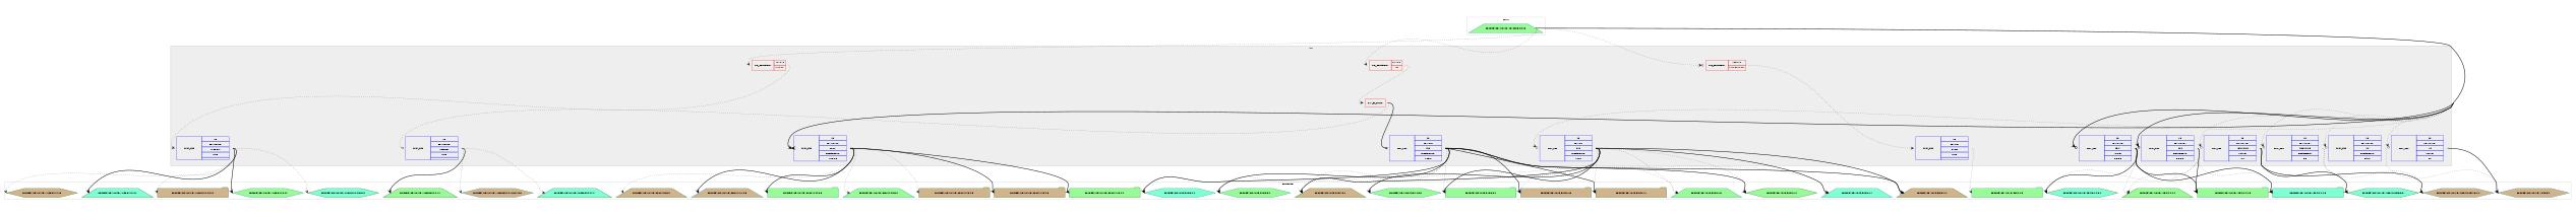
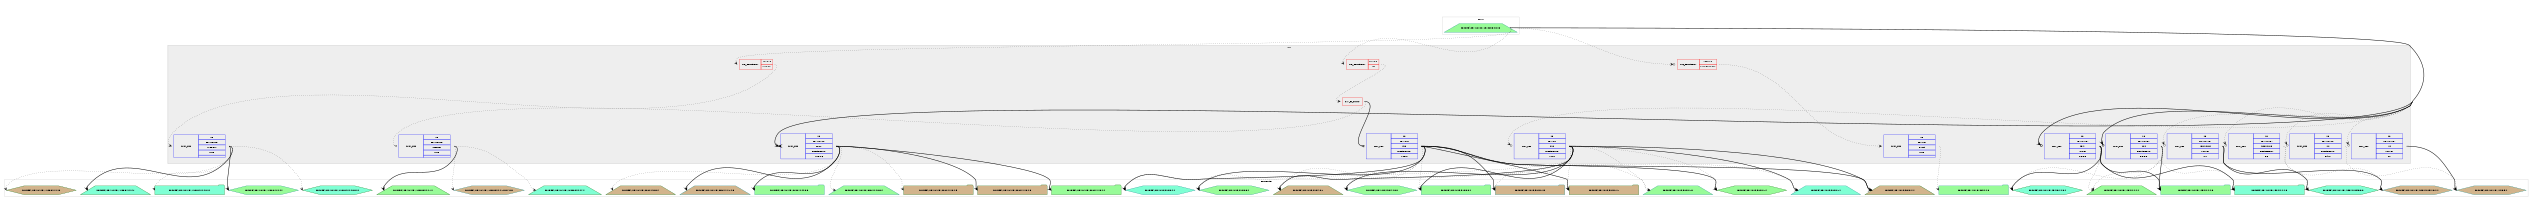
  digraph {
    compound=true
    concentrate=true
    fontname=Lato
    fontsize=10
    newrank=true
    rankdir=TB
    ranksep=1.5
    node [color=darkgreen fontname=Lato fontsize=10 shape=none style=filled]
    edge [arrowhead=vee fontname=Lato headport=w style=dotted tailport=e weight=100]
    n1 [color=teal fillcolor=palegreen label="portage://dev-haskell/hexpat-0.20.13" shape=trapezium width=4]
    n2 [color=blue label=<<TABLE BORDER="0" CELLBORDER="1" CELLSPACING="0" CELLPADDING="4" WIDTH="220"><TR><TD ROWSPAN="6" CELLPADDING="30">pack_dep</TD></TR><TR><TD WIDTH="110">no</TD></TR><TR><TD>dev-haskell</TD></TR><TR><TD>haddock</TD></TR><TR><TD>none</TD></TR><TR><TD></TD></TR></TABLE>> style=""]
    n3 [color=blue label=<<TABLE BORDER="0" CELLBORDER="1" CELLSPACING="0" CELLPADDING="4" WIDTH="220"><TR><TD ROWSPAN="6" CELLPADDING="30">pack_dep</TD></TR><TR><TD WIDTH="110">no</TD></TR><TR><TD>dev-lang</TD></TR><TR><TD>ghc</TD></TR><TR><TD>greaterequal</TD></TR><TR><TD>7.10.2</TD></TR></TABLE>> style=""]
    n4 [color=red label=<<TABLE BORDER="0" CELLBORDER="1" CELLSPACING="0" CELLPADDING="4"><TR><TD CELLPADDING="10">any_of_group</TD></TR></TABLE>> style=""]
    n5 [color=red label=<<TABLE BORDER="0" CELLBORDER="1" CELLSPACING="0" CELLPADDING="4"><TR><TD ROWSPAN="3" CELLPADDING="10">use_conditional</TD></TR><TR><TD>positive</TD></TR><TR><TD>doc</TD></TR></TABLE>> style=""]
    n6 [color=blue label=<<TABLE BORDER="0" CELLBORDER="1" CELLSPACING="0" CELLPADDING="4" WIDTH="220"><TR><TD ROWSPAN="6" CELLPADDING="30">pack_dep</TD></TR><TR><TD WIDTH="110">no</TD></TR><TR><TD>dev-haskell</TD></TR><TR><TD>hscolour</TD></TR><TR><TD>none</TD></TR><TR><TD></TD></TR></TABLE>> style=""]
    n7 [color=red label=<<TABLE BORDER="0" CELLBORDER="1" CELLSPACING="0" CELLPADDING="4"><TR><TD ROWSPAN="3" CELLPADDING="10">use_conditional</TD></TR><TR><TD>positive</TD></TR><TR><TD>hscolour</TD></TR></TABLE>> style=""]
    n8 [color=blue label=<<TABLE BORDER="0" CELLBORDER="1" CELLSPACING="0" CELLPADDING="4" WIDTH="220"><TR><TD ROWSPAN="6" CELLPADDING="30">pack_dep</TD></TR><TR><TD WIDTH="110">no</TD></TR><TR><TD>dev-haskell</TD></TR><TR><TD>cabal</TD></TR><TR><TD>greaterequal</TD></TR><TR><TD>1.18.1.3</TD></TR></TABLE>> style=""]
    n9 [color=blue label=<<TABLE BORDER="0" CELLBORDER="1" CELLSPACING="0" CELLPADDING="4" WIDTH="220"><TR><TD ROWSPAN="6" CELLPADDING="30">pack_dep</TD></TR><TR><TD WIDTH="110">no</TD></TR><TR><TD>dev-libs</TD></TR><TR><TD>expat</TD></TR><TR><TD>none</TD></TR><TR><TD></TD></TR></TABLE>> style=""]
    n10 [color=red label=<<TABLE BORDER="0" CELLBORDER="1" CELLSPACING="0" CELLPADDING="4"><TR><TD ROWSPAN="3" CELLPADDING="10">use_conditional</TD></TR><TR><TD>negative</TD></TR><TR><TD>bundled-expat</TD></TR></TABLE>> style=""]
    n11 [color=blue label=<<TABLE BORDER="0" CELLBORDER="1" CELLSPACING="0" CELLPADDING="4" WIDTH="220"><TR><TD ROWSPAN="6" CELLPADDING="30">pack_dep</TD></TR><TR><TD WIDTH="110">no</TD></TR><TR><TD>dev-haskell</TD></TR><TR><TD>list</TD></TR><TR><TD>greaterequal</TD></TR><TR><TD>0.4.2</TD></TR></TABLE>> style=""]
    n12 [color=blue label=<<TABLE BORDER="0" CELLBORDER="1" CELLSPACING="0" CELLPADDING="4" WIDTH="220"><TR><TD ROWSPAN="6" CELLPADDING="30">pack_dep</TD></TR><TR><TD WIDTH="110">no</TD></TR><TR><TD>dev-haskell</TD></TR><TR><TD>list</TD></TR><TR><TD>smaller</TD></TR><TR><TD>0.7</TD></TR></TABLE>> style=""]
    n13 [color=blue label=<<TABLE BORDER="0" CELLBORDER="1" CELLSPACING="0" CELLPADDING="4" WIDTH="220"><TR><TD ROWSPAN="6" CELLPADDING="30">pack_dep</TD></TR><TR><TD WIDTH="110">no</TD></TR><TR><TD>dev-haskell</TD></TR><TR><TD>text</TD></TR><TR><TD>greaterequal</TD></TR><TR><TD>0.5.0.0</TD></TR></TABLE>> style=""]
    n14 [color=blue label=<<TABLE BORDER="0" CELLBORDER="1" CELLSPACING="0" CELLPADDING="4" WIDTH="220"><TR><TD ROWSPAN="6" CELLPADDING="30">pack_dep</TD></TR><TR><TD WIDTH="110">no</TD></TR><TR><TD>dev-haskell</TD></TR><TR><TD>text</TD></TR><TR><TD>smaller</TD></TR><TR><TD>1.3.0.0</TD></TR></TABLE>> style=""]
    n15 [color=blue label=<<TABLE BORDER="0" CELLBORDER="1" CELLSPACING="0" CELLPADDING="4" WIDTH="220"><TR><TD ROWSPAN="6" CELLPADDING="30">pack_dep</TD></TR><TR><TD WIDTH="110">no</TD></TR><TR><TD>dev-haskell</TD></TR><TR><TD>utf8-string</TD></TR><TR><TD>greaterequal</TD></TR><TR><TD>0.3</TD></TR></TABLE>> style=""]
    n16 [color=blue label=<<TABLE BORDER="0" CELLBORDER="1" CELLSPACING="0" CELLPADDING="4" WIDTH="220"><TR><TD ROWSPAN="6" CELLPADDING="30">pack_dep</TD></TR><TR><TD WIDTH="110">no</TD></TR><TR><TD>dev-haskell</TD></TR><TR><TD>utf8-string</TD></TR><TR><TD>smaller</TD></TR><TR><TD>1.1</TD></TR></TABLE>> style=""]
    n17 [color=blue label=<<TABLE BORDER="0" CELLBORDER="1" CELLSPACING="0" CELLPADDING="4" WIDTH="220"><TR><TD ROWSPAN="6" CELLPADDING="30">pack_dep</TD></TR><TR><TD WIDTH="110">no</TD></TR><TR><TD>dev-lang</TD></TR><TR><TD>ghc</TD></TR><TR><TD>greaterequal</TD></TR><TR><TD>7.8.2</TD></TR></TABLE>> style=""]
    n18 [color=teal fillcolor=tan label="portage://dev-haskell/haddock-2.14.3.0.7.8.3" shape=hexagon width=4]
    n19 [fillcolor=palegreen label="portage://dev-haskell/haddock-2.16.1" shape=trapezium width=4]
    n20 [fillcolor=aquamarine label="portage://dev-haskell/haddock-2.17.2" shape=trapezium width=4]
    n21 [color=teal fillcolor=palegreen label="portage://dev-lang/ghc-7.10.3" shape=hexagon width=4]
    n22 [fillcolor=tan label="portage://dev-lang/ghc-7.8.4" shape=trapezium width=4]
    n23 [color=teal fillcolor=palegreen label="portage://dev-lang/ghc-8.0.2" shape=hexagon width=4]
    n24 [color=teal fillcolor=aquamarine label="portage://dev-lang/ghc-8.2.1" shape=hexagon width=4]
    n25 [fillcolor=tan label="portage://dev-lang/ghc-8.2.2" shape=trapezium width=4]
    n26 [color=teal fillcolor=aquamarine label="portage://dev-lang/ghc-8.4.1" shape=trapezium width=4]
    n27 [fillcolor=palegreen label="portage://dev-lang/ghc-8.4.2" shape=hexagon width=4]
    n28 [color=teal fillcolor=palegreen label="portage://dev-lang/ghc-8.4.3" shape=trapezium width=4]
    n29 [fillcolor=tan label="portage://dev-lang/ghc-8.6.4" shape=folder width=4]
    n30 [color=teal fillcolor=tan label="portage://dev-lang/ghc-8.6.5" shape=folder width=4]
    n31 [color=teal fillcolor=palegreen label="portage://dev-lang/ghc-8.8.1" shape=folder width=4]
    n32 [fillcolor=tan label="portage://dev-haskell/hscolour-1.19" shape=hexagon width=4]
    n33 [fillcolor=aquamarine label="portage://dev-haskell/hscolour-1.20.3-r1" shape=hexagon width=4]
    n34 [color=teal fillcolor=palegreen label="portage://dev-haskell/hscolour-1.22" shape=hexagon width=4]
-   n35 [fillcolor=tan label="portage://dev-haskell/hscolour-1.23-r1" shape=folder width=4]
+   n35 [fillcolor=aquamarine label="portage://dev-haskell/hscolour-1.23-r1" shape=folder width=4]
    n36 [fillcolor=aquamarine label="portage://dev-haskell/hscolour-1.24" shape=trapezium width=4]
    n37 [fillcolor=palegreen label="portage://dev-haskell/cabal-1.18.1.2" shape=folder width=4]
    n38 [fillcolor=tan label="portage://dev-haskell/cabal-1.18.1.3" shape=folder width=4]
    n39 [fillcolor=tan label="portage://dev-haskell/cabal-1.18.1.5" shape=folder width=4]
    n40 [color=teal fillcolor=palegreen label="portage://dev-haskell/cabal-1.20.0.2" shape=trapezium width=4]
    n41 [color=teal fillcolor=palegreen label="portage://dev-haskell/cabal-1.22.8.0" shape=folder width=4]
    n42 [color=teal fillcolor=tan label="portage://dev-haskell/cabal-1.24.2.0" shape=trapezium width=4]
    n43 [fillcolor=tan label="portage://dev-haskell/cabal-2.0.0.2" shape=trapezium width=4]
    n44 [color=teal fillcolor=palegreen label="portage://dev-libs/expat-2.2.8" shape=folder width=4]
    n45 [color=teal fillcolor=tan label="portage://dev-haskell/list-0.5.2" shape=hexagon width=4]
    n46 [fillcolor=aquamarine label="portage://dev-haskell/text-0.11.3.1" shape=hexagon width=4]
    n47 [fillcolor=aquamarine label="portage://dev-haskell/text-1.1.1.3" shape=folder width=4]
    n48 [color=teal fillcolor=palegreen label="portage://dev-haskell/text-1.2.2.0" shape=folder width=4]
    n49 [fillcolor=palegreen label="portage://dev-haskell/text-1.2.2.1" shape=trapezium width=4]
    n50 [fillcolor=aquamarine label="portage://dev-haskell/utf8-string-0.3.8" shape=hexagon width=4]
    n51 [color=teal fillcolor=tan label="portage://dev-haskell/utf8-string-1.0.1.1" shape=hexagon width=4]
    subgraph cluster_1 {
      color=gray
      label=<<i>dependencies</i>>
      subgraph cluster_2 {
        color=gray
        fillcolor="#eeeeee"
        label=<<i>compile</i>>
        style=filled
        subgraph sub_3 {
          color=gray
          fillcolor="#eeeeee"
          label=<<i>compile</i>>
          style=filled
          n5
          subgraph sub_4 {
            color=gray
            fillcolor="#eeeeee"
            label=<<i>compile</i>>
            style=filled
            n4
            subgraph sub_5 {
              color=gray
              fillcolor="#eeeeee"
              label=<<i>compile</i>>
              style=filled
              n2
            }
            subgraph sub_6 {
              color=gray
              fillcolor="#eeeeee"
              label=<<i>compile</i>>
              style=filled
              n3
            }
          }
        }
        subgraph sub_7 {
          color=gray
          fillcolor="#eeeeee"
          label=<<i>compile</i>>
          style=filled
          n7
          subgraph sub_8 {
            color=gray
            fillcolor="#eeeeee"
            label=<<i>compile</i>>
            style=filled
            n6
          }
        }
        subgraph sub_9 {
          color=gray
          fillcolor="#eeeeee"
          label=<<i>compile</i>>
          style=filled
          n8
        }
      }
      subgraph cluster_10 {
        color=gray
        fillcolor="#eeeeee"
        label=<<i>compile and run</i>>
        style=filled
        subgraph sub_11 {
          color=gray
          fillcolor="#eeeeee"
          label=<<i>compile and run</i>>
          style=filled
          n10
          subgraph sub_12 {
            color=gray
            fillcolor="#eeeeee"
            label=<<i>compile and run</i>>
            style=filled
            n9
          }
        }
        subgraph sub_13 {
          color=gray
          fillcolor="#eeeeee"
          label=<<i>compile and run</i>>
          style=filled
          n11
        }
        subgraph sub_14 {
          color=gray
          fillcolor="#eeeeee"
          label=<<i>compile and run</i>>
          style=filled
          n12
        }
        subgraph sub_15 {
          color=gray
          fillcolor="#eeeeee"
          label=<<i>compile and run</i>>
          style=filled
          n13
        }
        subgraph sub_16 {
          color=gray
          fillcolor="#eeeeee"
          label=<<i>compile and run</i>>
          style=filled
          n14
        }
        subgraph sub_17 {
          color=gray
          fillcolor="#eeeeee"
          label=<<i>compile and run</i>>
          style=filled
          n15
        }
        subgraph sub_18 {
          color=gray
          fillcolor="#eeeeee"
          label=<<i>compile and run</i>>
          style=filled
          n16
        }
        subgraph sub_19 {
          color=gray
          fillcolor="#eeeeee"
          label=<<i>compile and run</i>>
          style=filled
          n17
        }
      }
      subgraph cluster_20 {
        color=gray
        fillcolor="#eeeeee"
        label=<<i>run</i>>
        style=filled
      }
    }
    subgraph cluster_21 {
      color=gray
      label=<<i>ebuild</i>>
      rank=same
      n1
    }
    subgraph cluster_22 {
      color=gray
      label=<<i>candidates</i>>
      rank=same
      subgraph sub_23 {
        color=black
        label=<<i>candidates</i>>
        nodesep=1
        rank=same
        n18
        n19
        n20
      }
      subgraph sub_24 {
        color=black
        label=<<i>candidates</i>>
        nodesep=1
        rank=same
        n21
        n22
        n23
        n24
        n25
        n26
        n27
        n28
        n29
        n30
        n31
      }
      subgraph sub_25 {
        color=black
        label=<<i>candidates</i>>
        nodesep=1
        rank=same
        n32
        n33
        n34
        n35
        n36
      }
      subgraph sub_26 {
        color=black
        label=<<i>candidates</i>>
        nodesep=1
        rank=same
        n37
        n38
        n39
        n40
        n41
        n42
        n43
      }
      subgraph sub_27 {
        color=black
        label=<<i>candidates</i>>
        nodesep=1
        rank=same
        n44
      }
      subgraph sub_28 {
        color=black
        label=<<i>candidates</i>>
        nodesep=1
        rank=same
        n45
      }
      subgraph sub_29 {
        color=black
        label=<<i>candidates</i>>
        nodesep=1
        rank=same
        n45
      }
      subgraph sub_30 {
        color=black
        label=<<i>candidates</i>>
        nodesep=1
        rank=same
        n46
        n47
        n48
        n49
      }
      subgraph sub_31 {
        color=black
        label=<<i>candidates</i>>
        nodesep=1
        rank=same
        n46
        n47
        n48
        n49
      }
      subgraph sub_32 {
        color=black
        label=<<i>candidates</i>>
        nodesep=1
        rank=same
        n50
        n51
      }
      subgraph sub_33 {
        color=black
        label=<<i>candidates</i>>
        nodesep=1
        rank=same
        n50
        n51
      }
      subgraph sub_34 {
        color=black
        label=<<i>candidates</i>>
        nodesep=1
        rank=same
        n21
        n22
        n23
        n24
        n25
        n26
        n27
        n28
        n29
        n30
        n31
      }
    }
    n1 -> n5 [weight=20]
    n1 -> n7 [weight=20]
    n1 -> n8 [style=bold weight=20]
    n1 -> n10 [arrowhead=odotvee weight=20]
    n1 -> n11 [arrowhead=odotvee weight=20]
    n1 -> n12 [arrowhead=odotvee weight=20]
    n1 -> n13 [arrowhead=odotvee style=bold weight=20]
    n1 -> n14 [arrowhead=odotvee style=bold weight=20]
    n1 -> n15 [arrowhead=odotvee weight=20]
    n1 -> n16 [arrowhead=odotvee weight=20]
    n1 -> n17 [arrowhead=odotvee weight=20]
    n2 -> n18
    n2 -> n19 [style=bold]
    n2 -> n20
    n3 -> n21
    n3 -> n22
    n3 -> n23 [style=bold]
    n3 -> n24 [style=bold]
    n3 -> n25 [style=bold]
    n3 -> n26
    n3 -> n27 [style=bold]
    n3 -> n28
    n3 -> n29 [style=bold]
    n3 -> n30 [style=bold]
    n3 -> n31
    n4 -> n2 [arrowhead=oinv weight=20]
    n4 -> n3 [arrowhead=oinv style=bold weight=20]
    n5 -> n4 [weight=20]
    n6 -> n32
    n6 -> n33
    n6 -> n34 [style=bold]
    n6 -> n35
    n6 -> n36 [style=bold]
    n7 -> n6 [weight=20]
    n8 -> n37 [style=bold]
    n8 -> n38 [style=bold]
    n8 -> n39
    n8 -> n40
    n8 -> n41 [style=bold]
    n8 -> n42 [style=bold]
    n8 -> n43
    n9 -> n44
    n10 -> n9 [weight=20]
    n11 -> n45
    n12 -> n45 [style=bold]
    n13 -> n46
    n13 -> n47
    n13 -> n48 [style=bold]
    n13 -> n49
    n14 -> n46 [style=bold]
    n14 -> n47 [style=bold]
    n14 -> n48 [style=bold]
    n14 -> n49
    n15 -> n50
    n15 -> n51
    n16 -> n50 [style=bold]
    n16 -> n51 [style=bold]
    n17 -> n21 [style=bold]
    n17 -> n22 [style=bold]
    n17 -> n23
    n17 -> n24
    n17 -> n25 [style=bold]
    n17 -> n26 [style=bold]
    n17 -> n27
    n17 -> n28
    n17 -> n29
    n17 -> n30
    n17 -> n31 [style=bold]
  }
